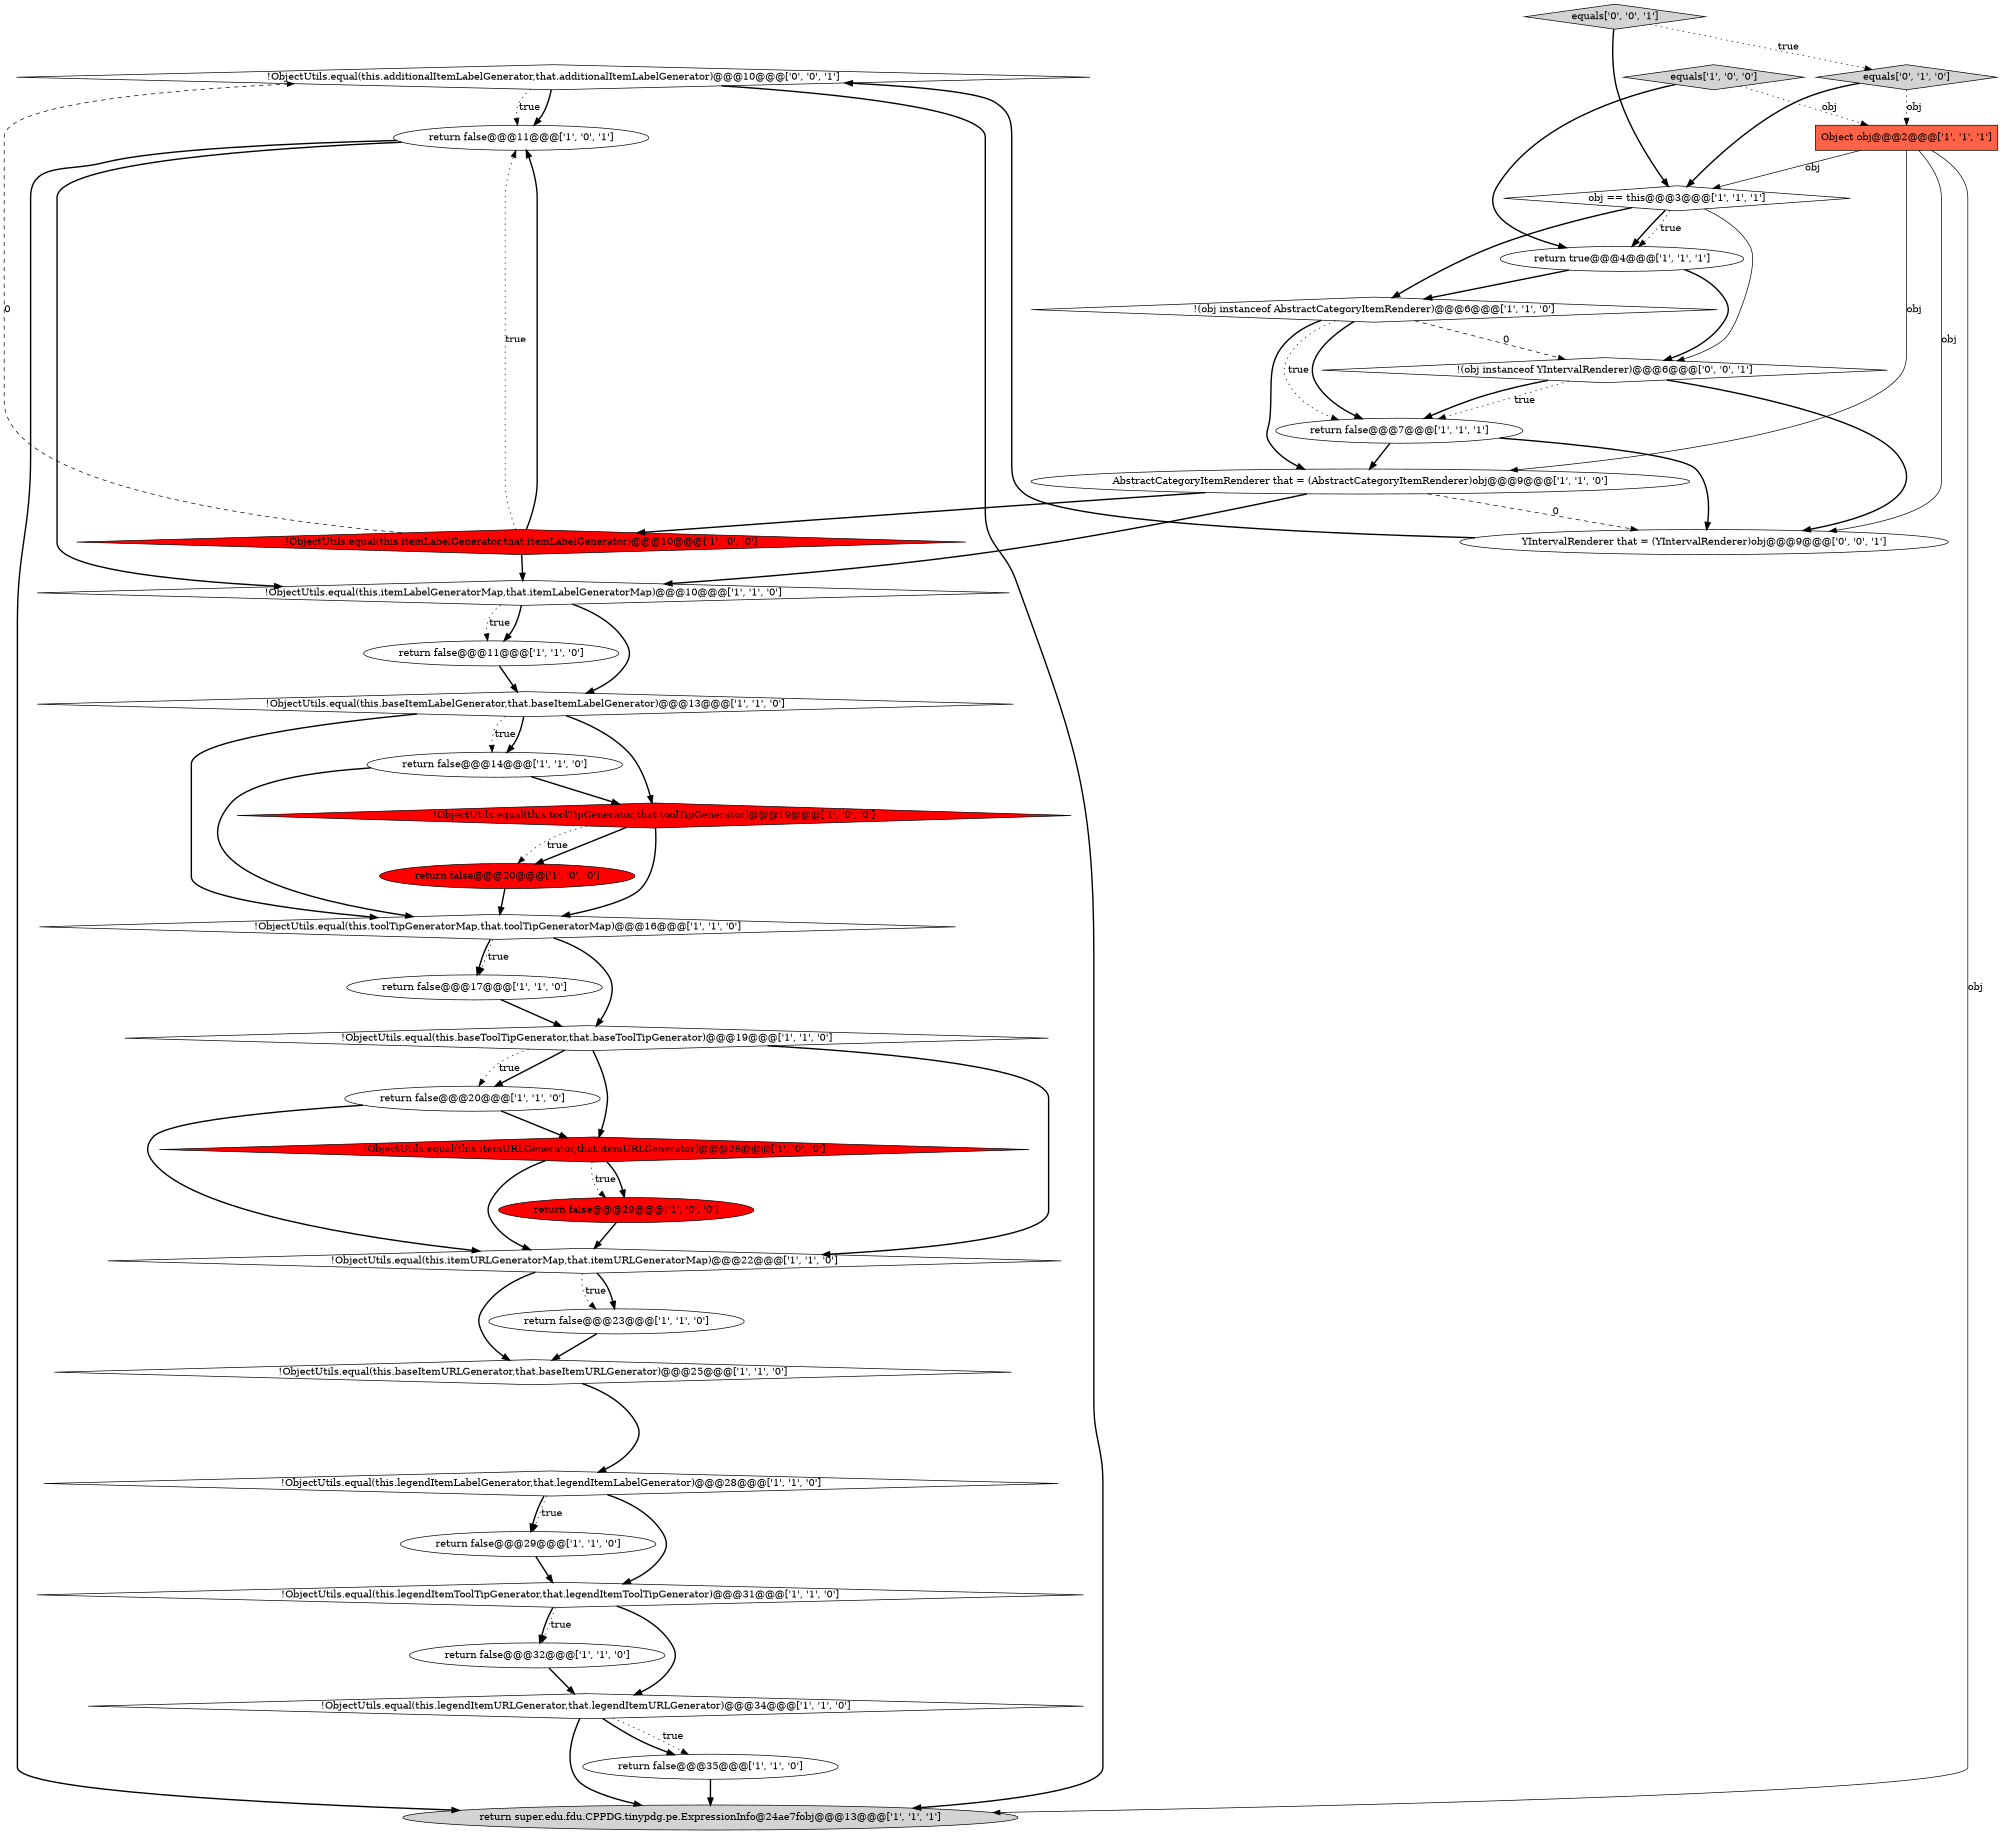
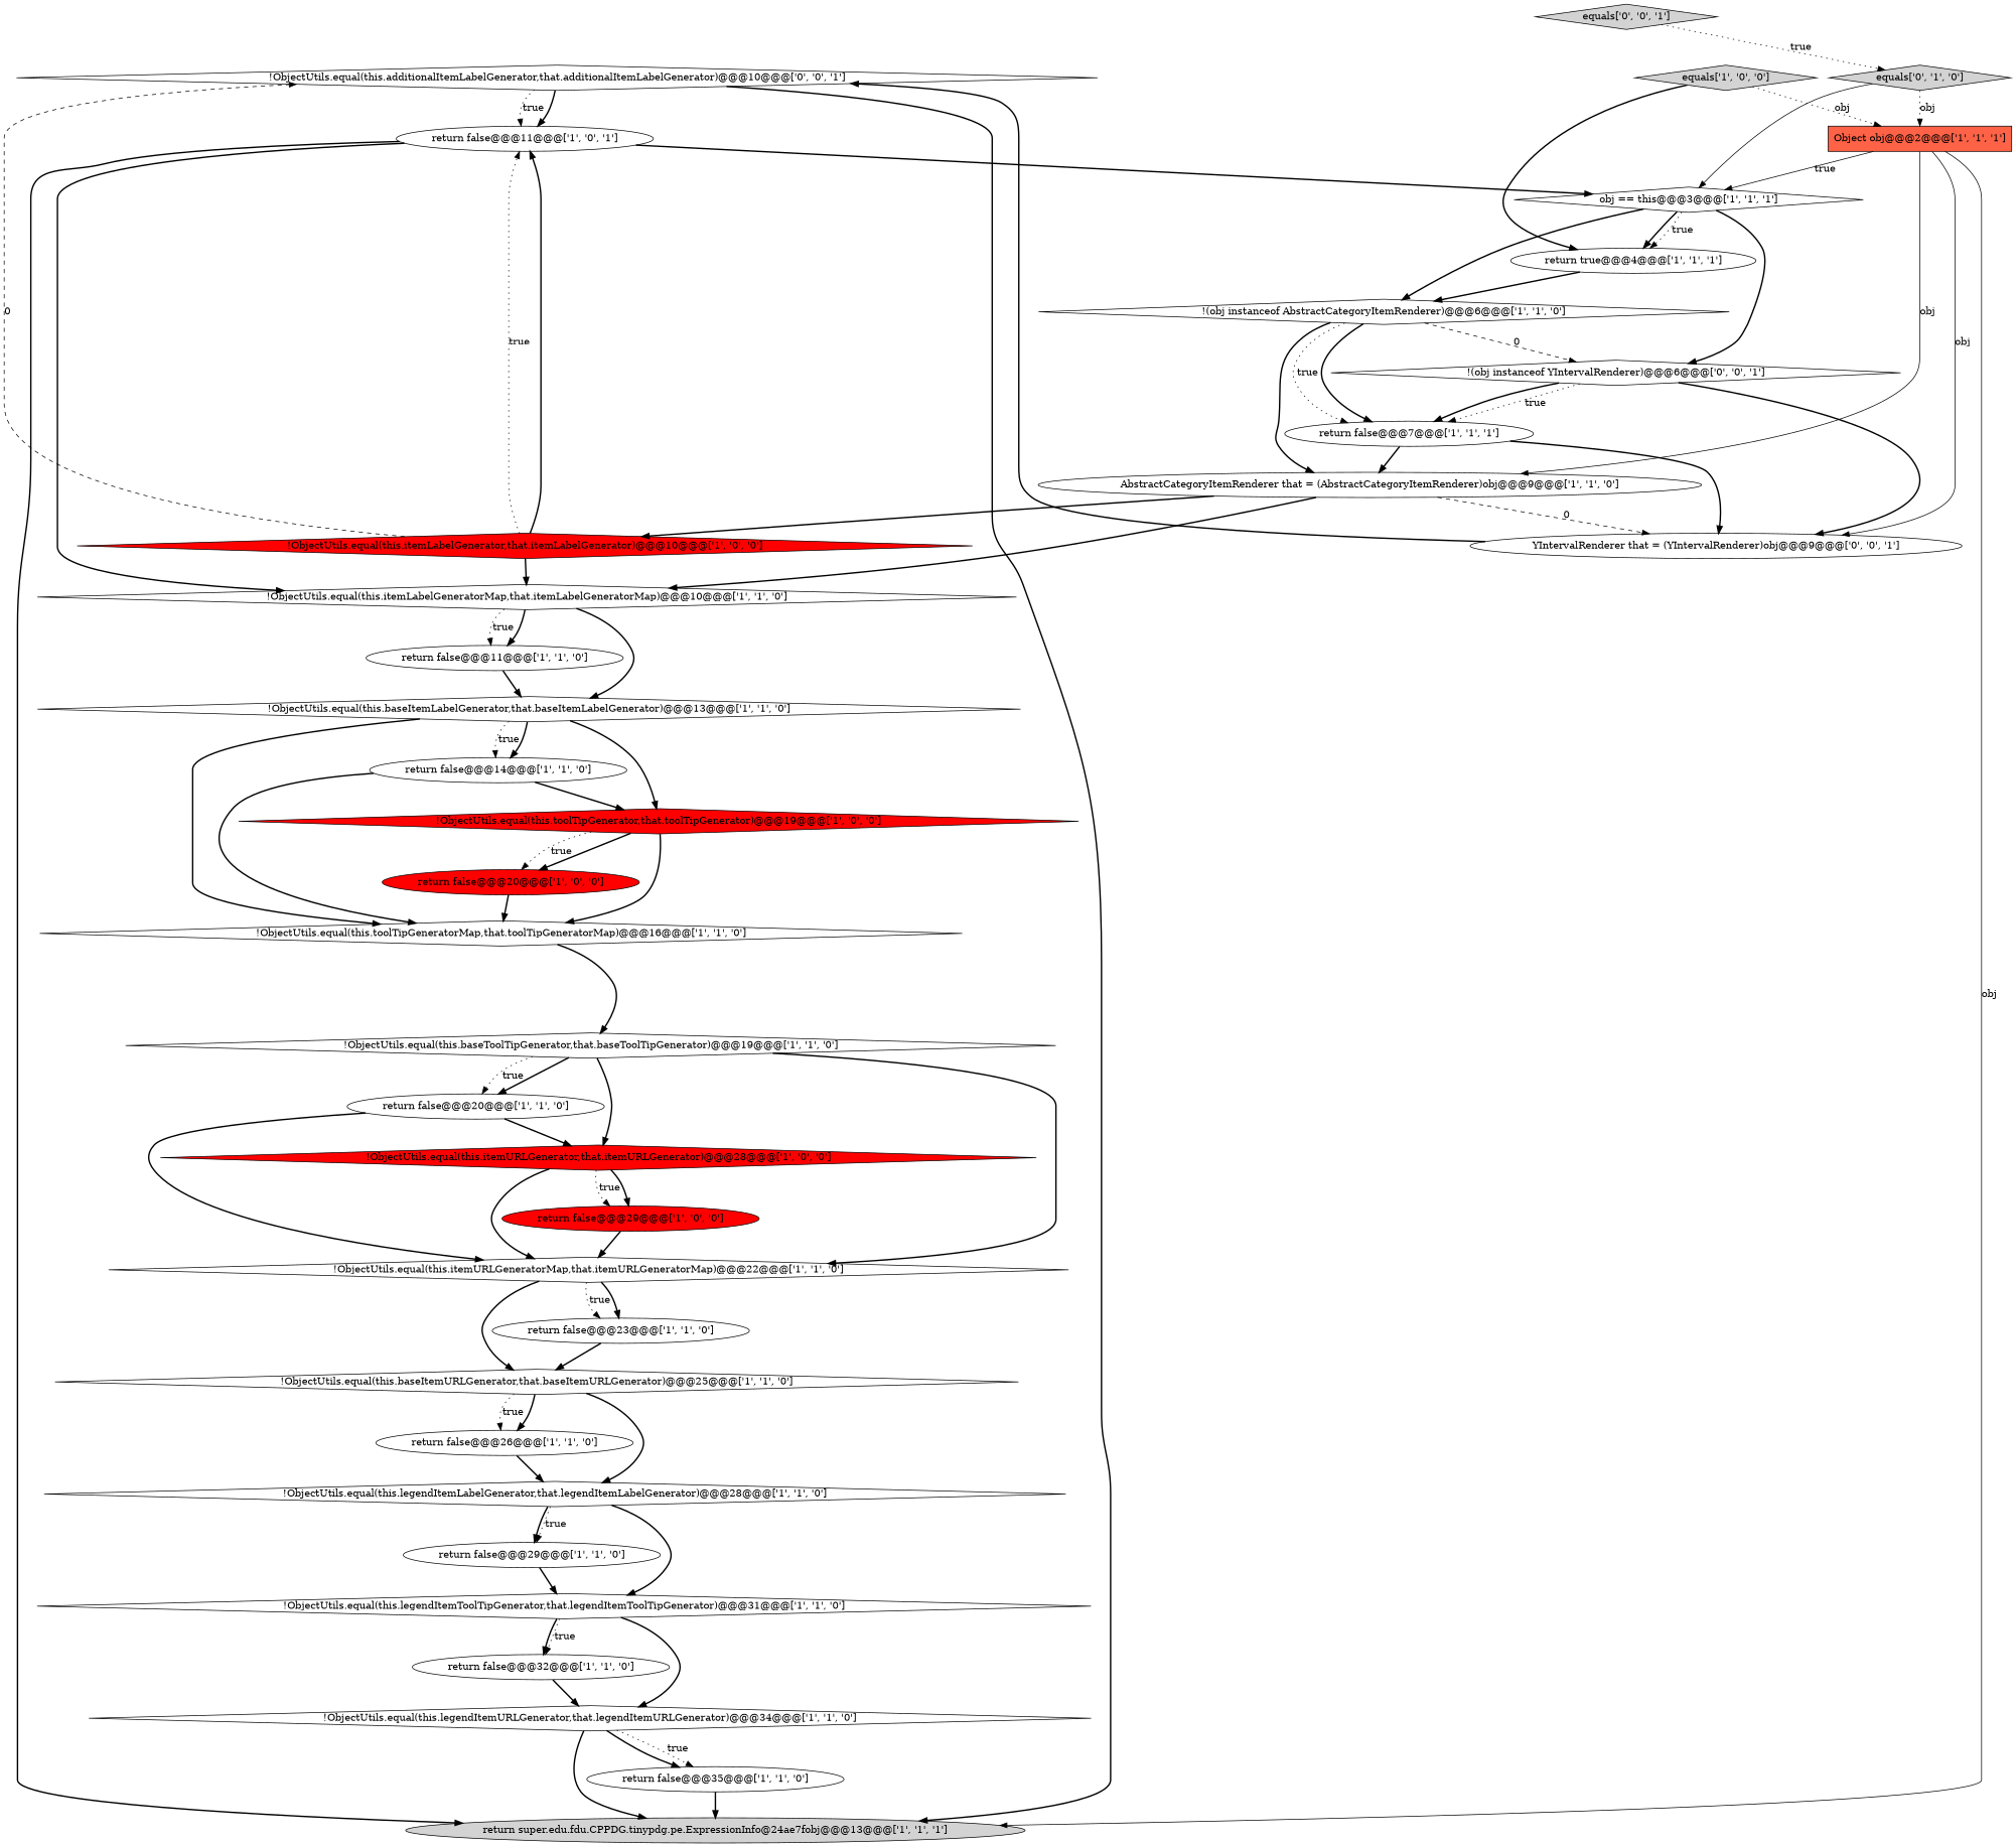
  digraph {
    node [fillcolor=white shape=diamond style=filled]
    edge [style=bold]
    n1 [label="!ObjectUtils.equal(this.legendItemToolTipGenerator,that.legendItemToolTipGenerator)@@@31@@@['1', '1', '0']"]
    n2 [label="!ObjectUtils.equal(this.legendItemURLGenerator,that.legendItemURLGenerator)@@@34@@@['1', '1', '0']"]
    n3 [label="return false@@@32@@@['1', '1', '0']" shape=ellipse]
    n4 [fillcolor=lightgray label="return super.edu.fdu.CPPDG.tinypdg.pe.ExpressionInfo@24ae7fobj@@@13@@@['1', '1', '1']" shape=ellipse]
    n5 [label="return false@@@35@@@['1', '1', '0']" shape=ellipse]
    n6 [fillcolor=red label="!ObjectUtils.equal(this.itemLabelGenerator,that.itemLabelGenerator)@@@10@@@['1', '0', '0']"]
    n7 [label="!ObjectUtils.equal(this.additionalItemLabelGenerator,that.additionalItemLabelGenerator)@@@10@@@['0', '0', '1']"]
    n8 [label="return false@@@11@@@['1', '0', '1']" shape=ellipse]
    n9 [label="!ObjectUtils.equal(this.itemLabelGeneratorMap,that.itemLabelGeneratorMap)@@@10@@@['1', '1', '0']"]
    n10 [label="!ObjectUtils.equal(this.baseItemLabelGenerator,that.baseItemLabelGenerator)@@@13@@@['1', '1', '0']"]
    n11 [label="return false@@@11@@@['1', '1', '0']" shape=ellipse]
    n12 [label="return false@@@23@@@['1', '1', '0']" shape=ellipse]
    n13 [label="!ObjectUtils.equal(this.baseItemURLGenerator,that.baseItemURLGenerator)@@@25@@@['1', '1', '0']"]
+   n14 [label="return false@@@26@@@['1', '1', '0']" shape=ellipse]
    n15 [label="!ObjectUtils.equal(this.legendItemLabelGenerator,that.legendItemLabelGenerator)@@@28@@@['1', '1', '0']"]
    n16 [fillcolor=tomato label="Object obj@@@2@@@['1', '1', '1']" shape=box]
    n17 [label="YIntervalRenderer that = (YIntervalRenderer)obj@@@9@@@['0', '0', '1']" shape=ellipse]
    n18 [label="obj == this@@@3@@@['1', '1', '1']"]
    n19 [label="AbstractCategoryItemRenderer that = (AbstractCategoryItemRenderer)obj@@@9@@@['1', '1', '0']" shape=ellipse]
    n20 [label="return true@@@4@@@['1', '1', '1']" shape=ellipse]
    n21 [label="!(obj instanceof AbstractCategoryItemRenderer)@@@6@@@['1', '1', '0']"]
    n22 [label="!(obj instanceof YIntervalRenderer)@@@6@@@['0', '0', '1']"]
    n23 [label="return false@@@7@@@['1', '1', '1']" shape=ellipse]
    n24 [label="!ObjectUtils.equal(this.baseToolTipGenerator,that.baseToolTipGenerator)@@@19@@@['1', '1', '0']"]
    n25 [label="!ObjectUtils.equal(this.itemURLGeneratorMap,that.itemURLGeneratorMap)@@@22@@@['1', '1', '0']"]
    n26 [label="return false@@@20@@@['1', '1', '0']" shape=ellipse]
    n27 [fillcolor=red label="!ObjectUtils.equal(this.itemURLGenerator,that.itemURLGenerator)@@@28@@@['1', '0', '0']"]
    n28 [fillcolor=red label="return false@@@29@@@['1', '0', '0']" shape=ellipse]
    n29 [fillcolor=lightgray label="equals['1', '0', '0']"]
    n30 [label="return false@@@29@@@['1', '1', '0']" shape=ellipse]
    n31 [fillcolor=red label="!ObjectUtils.equal(this.toolTipGenerator,that.toolTipGenerator)@@@19@@@['1', '0', '0']"]
    n32 [label="!ObjectUtils.equal(this.toolTipGeneratorMap,that.toolTipGeneratorMap)@@@16@@@['1', '1', '0']"]
    n33 [fillcolor=red label="return false@@@20@@@['1', '0', '0']" shape=ellipse]
-   n34 [label="return false@@@17@@@['1', '1', '0']" shape=ellipse]
    n35 [fillcolor=lightgray label="equals['0', '0', '1']"]
    n36 [fillcolor=lightgray label="equals['0', '1', '0']"]
    n37 [label="return false@@@14@@@['1', '1', '0']" shape=ellipse]
    n1 -> n2
    n1 -> n3 [label=true style=dotted]
    n1 -> n3
    n2 -> n4
    n2 -> n5
    n2 -> n5 [label=true style=dotted]
    n3 -> n2
    n5 -> n4
    n6 -> n7 [label=0 style=dashed]
    n6 -> n8
    n6 -> n8 [label=true style=dotted]
    n6 -> n9
    n7 -> n4
    n7 -> n8
    n7 -> n8 [label=true style=dotted]
    n8 -> n4
    n8 -> n9
    n9 -> n10
    n9 -> n11
    n9 -> n11 [label=true style=dotted]
    n10 -> n31
    n10 -> n32
    n10 -> n37 [label=true style=dotted]
    n10 -> n37
    n11 -> n10
    n12 -> n13
+   n13 -> n14
+   n13 -> n14 [label=true style=dotted]
    n13 -> n15
+   n14 -> n15
    n15 -> n1
    n15 -> n30 [label=true style=dotted]
    n15 -> n30
    n16 -> n4 [label=obj style=solid]
    n16 -> n17 [label=obj style=solid]
-   n16 -> n18 [label=obj style=solid]
+   n16 -> n18 [label=true style=solid]
    n16 -> n19 [label=obj style=solid]
    n17 -> n7
    n18 -> n20
    n18 -> n20 [label=true style=dotted]
    n18 -> n21
-   n18 -> n22 [style=solid]
+   n18 -> n22
    n19 -> n6
    n19 -> n9
    n19 -> n17 [label=0 style=dashed]
    n20 -> n21
-   n20 -> n22
    n21 -> n19
    n21 -> n22 [label=0 style=dashed]
    n21 -> n23
    n21 -> n23 [label=true style=dotted]
    n22 -> n17
    n22 -> n23
    n22 -> n23 [label=true style=dotted]
    n23 -> n17
    n23 -> n19
    n24 -> n25
    n24 -> n26
    n24 -> n26 [label=true style=dotted]
    n24 -> n27
    n25 -> n12 [label=true style=dotted]
    n25 -> n12
    n25 -> n13
    n26 -> n25
    n26 -> n27
    n27 -> n25
    n27 -> n28 [label=true style=dotted]
    n27 -> n28
    n28 -> n25
    n29 -> n16 [label=obj style=dotted]
    n29 -> n20
    n30 -> n1
    n31 -> n32
    n31 -> n33
    n31 -> n33 [label=true style=dotted]
    n32 -> n24
-   n32 -> n34 [label=true style=dotted]
-   n32 -> n34
    n33 -> n32
-   n34 -> n24
-   n35 -> n18
+   n8 -> n18
    n35 -> n36 [label=true style=dotted]
    n36 -> n16 [label=obj style=dotted]
-   n36 -> n18
+   n36 -> n18 [style=solid]
    n37 -> n31
    n37 -> n32
  }
